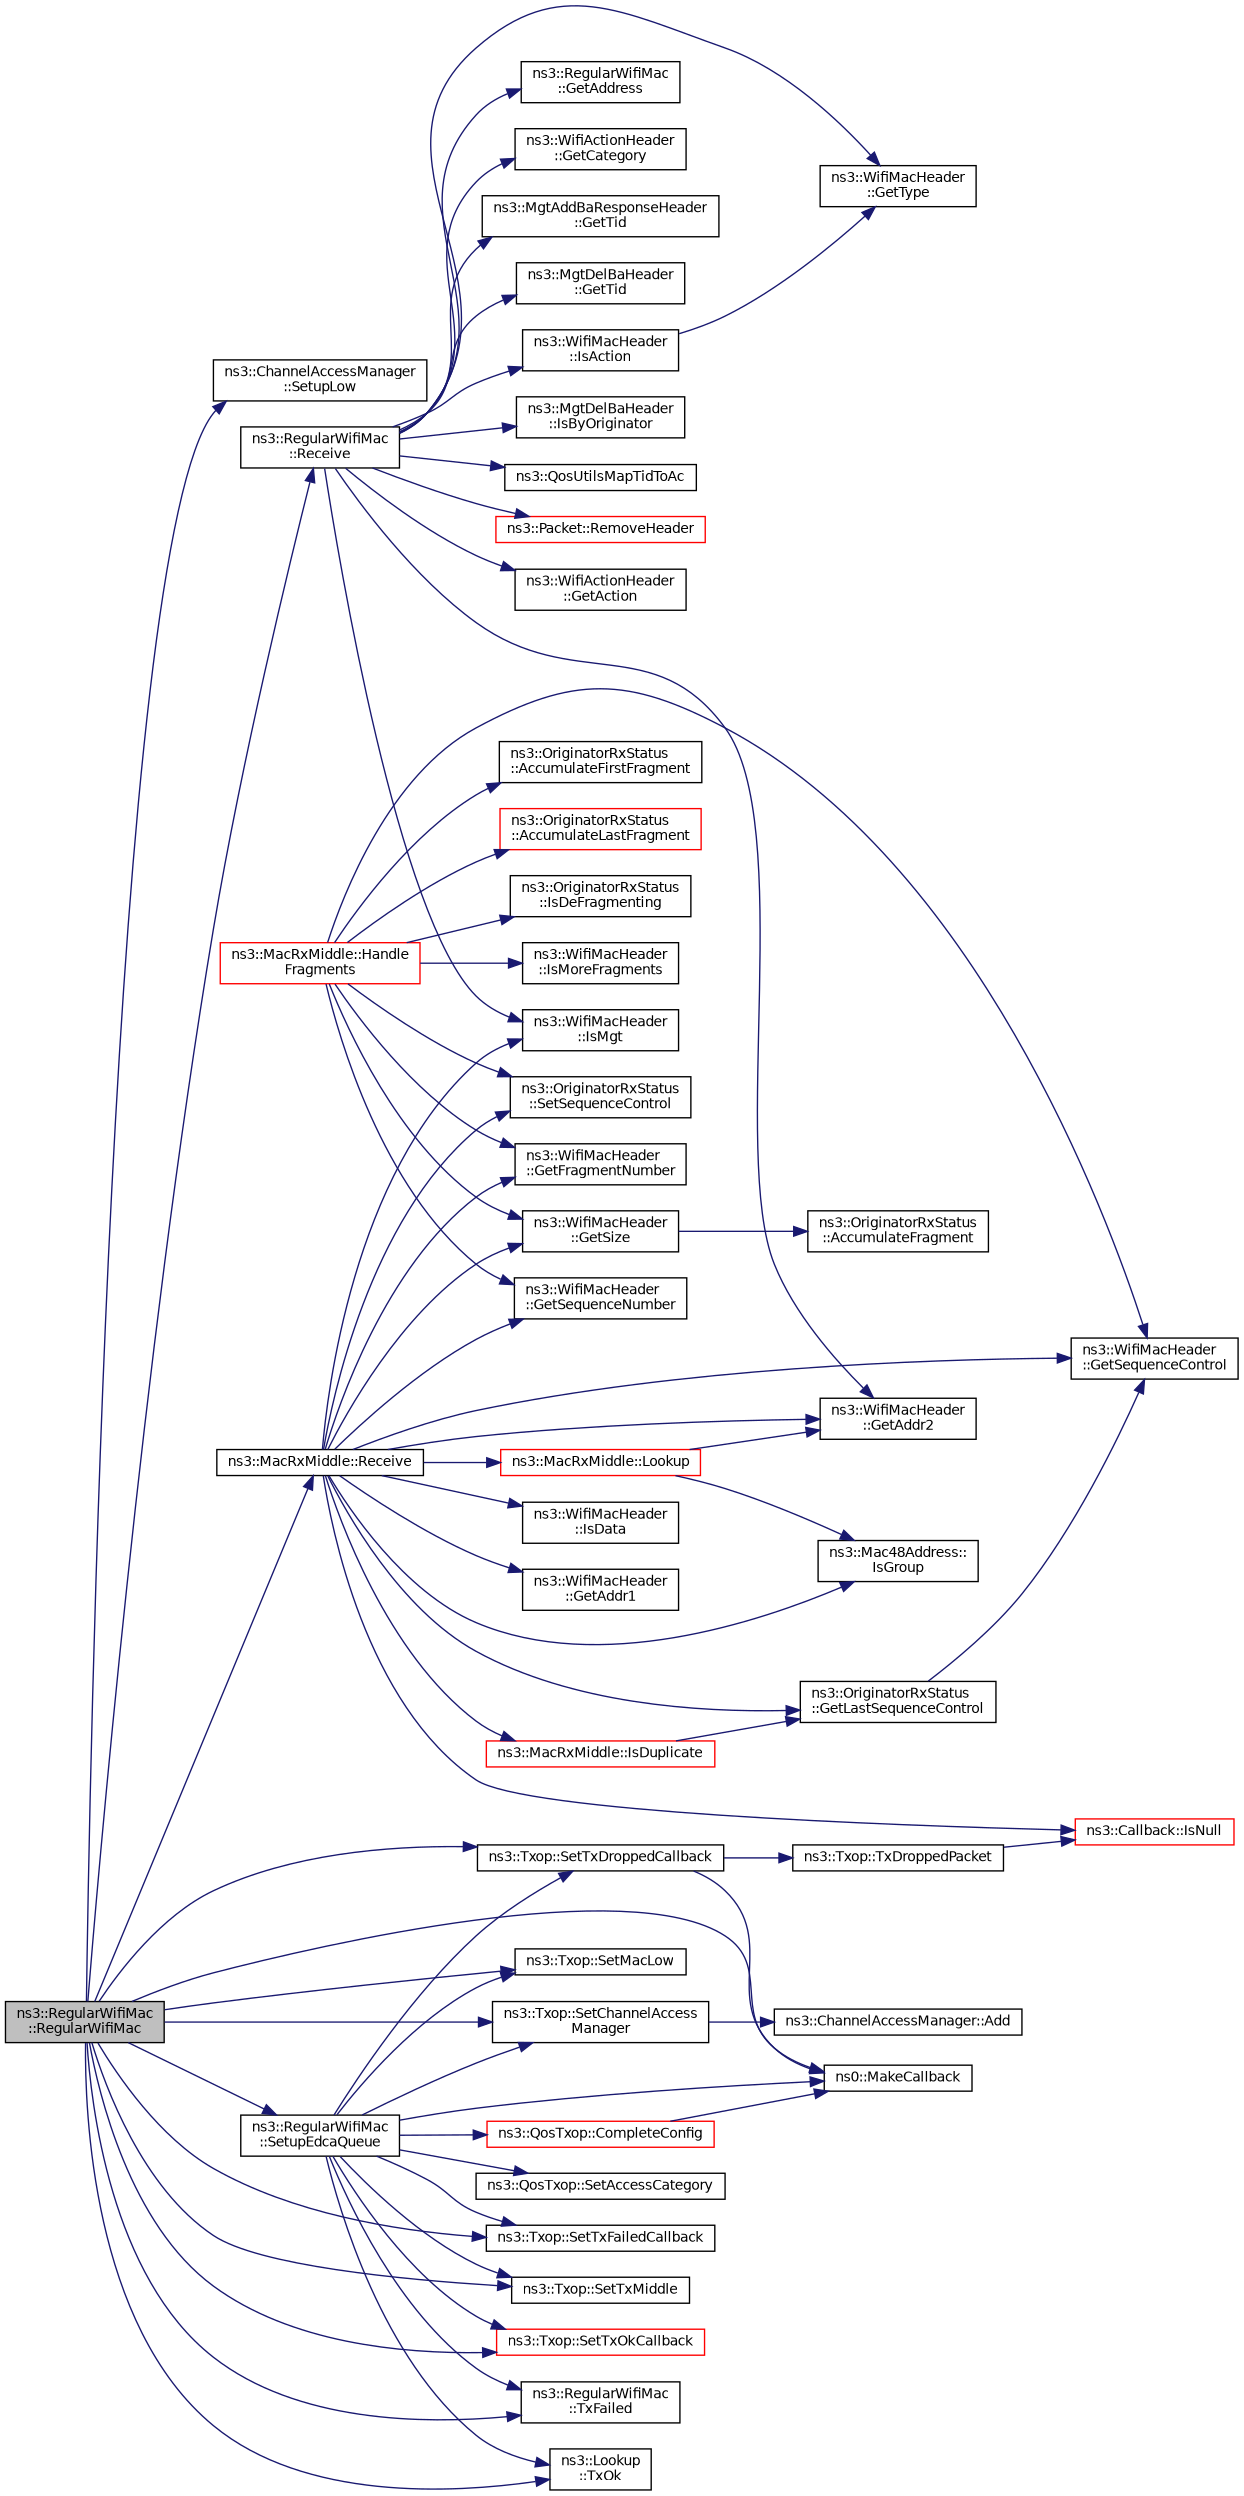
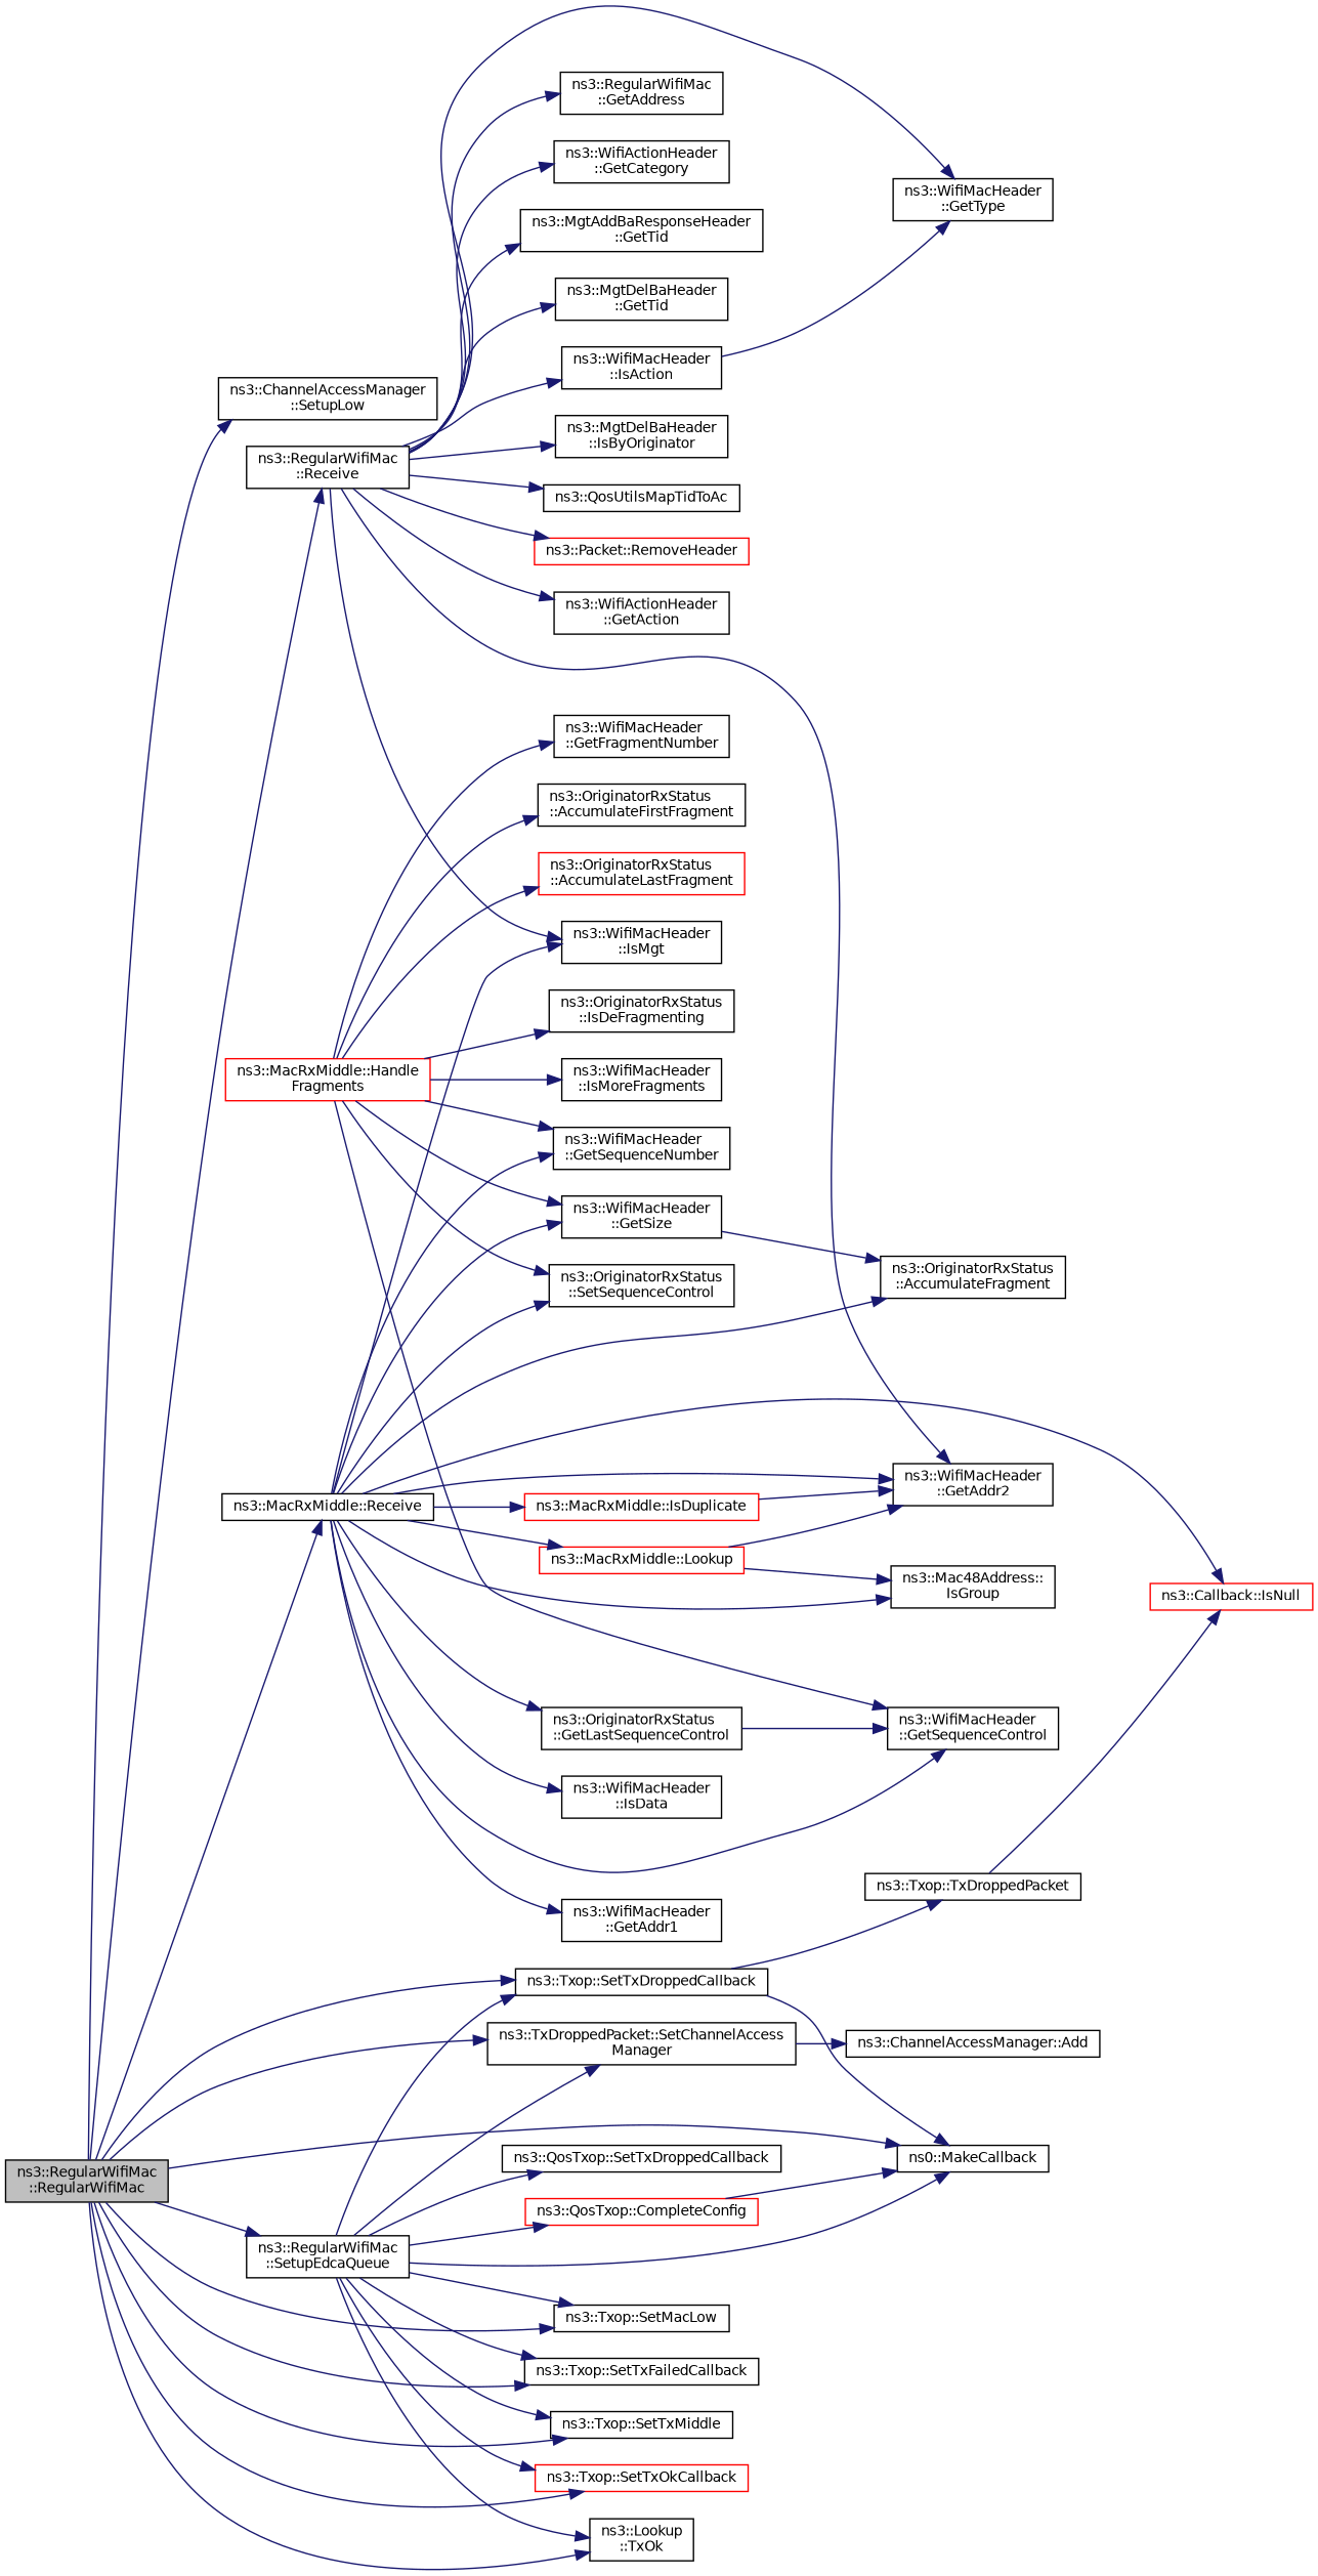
  digraph {
    rankdir=LR
    node [color=black fillcolor=white fontname=Helvetica fontsize=10 shape=record style=filled]
    edge [color=midnightblue fontname=Helvetica fontsize=10 labelfontname=Helvetica labelfontsize=10 style=solid]
    n1 [fillcolor=grey75 fontcolor=black height=0.2 label="ns3::RegularWifiMac\l::RegularWifiMac" width=0.4]
    n2 [height=0.2 label="ns0::MakeCallback" width=0.4]
    n3 [height=0.2 label="ns3::MacRxMiddle::Receive" width=0.4]
    n4 [height=0.2 label="ns3::RegularWifiMac\l::Receive" width=0.4]
-   n5 [height=0.2 label="ns3::Txop::SetChannelAccess\lManager" width=0.4]
+   n5 [height=0.2 label="ns3::TxDroppedPacket::SetChannelAccess\lManager" width=0.4]
    n6 [height=0.2 label="ns3::Txop::SetMacLow" width=0.4]
    n7 [height=0.2 label="ns3::Txop::SetTxDroppedCallback" width=0.4]
    n8 [height=0.2 label="ns3::Txop::SetTxFailedCallback" width=0.4]
    n9 [height=0.2 label="ns3::Txop::SetTxMiddle" width=0.4]
    n10 [color=red height=0.2 label="ns3::Txop::SetTxOkCallback" width=0.4]
    n11 [height=0.2 label="ns3::RegularWifiMac\l::SetupEdcaQueue" width=0.4]
-   n12 [height=0.2 label="ns3::RegularWifiMac\l::TxFailed" width=0.4]
    n13 [height=0.2 label="ns3::Lookup\l::TxOk" width=0.4]
    n14 [height=0.2 label="ns3::ChannelAccessManager\l::SetupLow" width=0.4]
    n15 [height=0.2 label="ns3::WifiMacHeader\l::GetAddr1" width=0.4]
    n16 [height=0.2 label="ns3::WifiMacHeader\l::GetAddr2" width=0.4]
    n17 [height=0.2 label="ns3::WifiMacHeader\l::GetFragmentNumber" width=0.4]
    n18 [height=0.2 label="ns3::OriginatorRxStatus\l::GetLastSequenceControl" width=0.4]
    n19 [height=0.2 label="ns3::WifiMacHeader\l::GetSequenceControl" width=0.4]
    n20 [height=0.2 label="ns3::WifiMacHeader\l::GetSequenceNumber" width=0.4]
    n21 [height=0.2 label="ns3::OriginatorRxStatus\l::SetSequenceControl" width=0.4]
    n22 [height=0.2 label="ns3::WifiMacHeader\l::IsData" width=0.4]
    n23 [color=red height=0.2 label="ns3::MacRxMiddle::IsDuplicate" width=0.4]
    n24 [height=0.2 label="ns3::Mac48Address::\lIsGroup" width=0.4]
    n25 [height=0.2 label="ns3::WifiMacHeader\l::IsMgt" width=0.4]
    n26 [color=red height=0.2 label="ns3::Callback::IsNull" width=0.4]
    n27 [color=red height=0.2 label="ns3::MacRxMiddle::Lookup" width=0.4]
    n28 [height=0.2 label="ns3::WifiMacHeader\l::GetSize" width=0.4]
    n29 [height=0.2 label="ns3::WifiActionHeader\l::GetAction" width=0.4]
    n30 [height=0.2 label="ns3::RegularWifiMac\l::GetAddress" width=0.4]
    n31 [height=0.2 label="ns3::WifiActionHeader\l::GetCategory" width=0.4]
    n32 [height=0.2 label="ns3::MgtAddBaResponseHeader\l::GetTid" width=0.4]
    n33 [height=0.2 label="ns3::MgtDelBaHeader\l::GetTid" width=0.4]
    n34 [height=0.2 label="ns3::WifiMacHeader\l::GetType" width=0.4]
    n35 [height=0.2 label="ns3::WifiMacHeader\l::IsAction" width=0.4]
    n36 [height=0.2 label="ns3::MgtDelBaHeader\l::IsByOriginator" width=0.4]
    n37 [height=0.2 label="ns3::QosUtilsMapTidToAc" width=0.4]
    n38 [color=red height=0.2 label="ns3::Packet::RemoveHeader" width=0.4]
    n39 [height=0.2 label="ns3::ChannelAccessManager::Add" width=0.4]
    n40 [height=0.2 label="ns3::Txop::TxDroppedPacket" width=0.4]
    n41 [color=red height=0.2 label="ns3::QosTxop::CompleteConfig" width=0.4]
-   n42 [height=0.2 label="ns3::QosTxop::SetAccessCategory" width=0.4]
+   n42 [height=0.2 label="ns3::QosTxop::SetTxDroppedCallback" width=0.4]
    n43 [color=red height=0.2 label="ns3::MacRxMiddle::Handle\lFragments" width=0.4]
    n44 [height=0.2 label="ns3::OriginatorRxStatus\l::AccumulateFirstFragment" width=0.4]
    n45 [color=red height=0.2 label="ns3::OriginatorRxStatus\l::AccumulateLastFragment" width=0.4]
    n46 [height=0.2 label="ns3::OriginatorRxStatus\l::IsDeFragmenting" width=0.4]
    n47 [height=0.2 label="ns3::WifiMacHeader\l::IsMoreFragments" width=0.4]
    n48 [height=0.2 label="ns3::OriginatorRxStatus\l::AccumulateFragment" width=0.4]
    n1 -> n2
    n1 -> n3
    n1 -> n4
    n1 -> n5
    n1 -> n6
    n1 -> n7
    n1 -> n8
    n1 -> n9
    n1 -> n10
    n1 -> n11
-   n1 -> n12
    n1 -> n13
    n1 -> n14
    n3 -> n15
    n3 -> n16
-   n3 -> n17
+   n3 -> n48
    n3 -> n18
    n3 -> n19
    n3 -> n20
    n3 -> n21
    n3 -> n22
    n3 -> n23
    n3 -> n24
    n3 -> n25
    n3 -> n26
    n3 -> n27
    n3 -> n28
    n4 -> n16
    n4 -> n25
    n4 -> n29
    n4 -> n30
    n4 -> n31
    n4 -> n32
    n4 -> n33
    n4 -> n34
    n4 -> n35
    n4 -> n36
    n4 -> n37
    n4 -> n38
    n5 -> n39
    n7 -> n2
    n7 -> n40
    n11 -> n2
    n11 -> n5
    n11 -> n6
    n11 -> n7
    n11 -> n8
    n11 -> n9
    n11 -> n10
-   n11 -> n12
    n11 -> n13
    n11 -> n41
    n11 -> n42
    n18 -> n19
-   n23 -> n18
+   n23 -> n16
    n27 -> n16
    n27 -> n24
    n28 -> n48
    n35 -> n34
    n40 -> n26
    n41 -> n2
    n43 -> n17
    n43 -> n19
    n43 -> n20
    n43 -> n21
    n43 -> n28
    n43 -> n44
    n43 -> n45
    n43 -> n46
    n43 -> n47
  }
